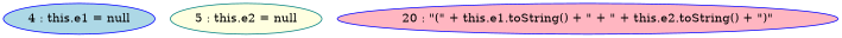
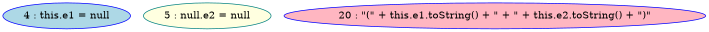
  digraph {
    node [style=filled color=blue]
    "4 : this.e1 = null" [fillcolor=lightblue]
-   "5 : this.e2 = null" [fillcolor=lightyellow color=teal]
+   "5 : this.e2 = null" [fillcolor=lightyellow color=teal label="5 : null.e2 = null"]
    "20 : \"(\" + this.e1.toString() + \" + \" + this.e2.toString() + \")\"" [fillcolor=lightpink]
  }
